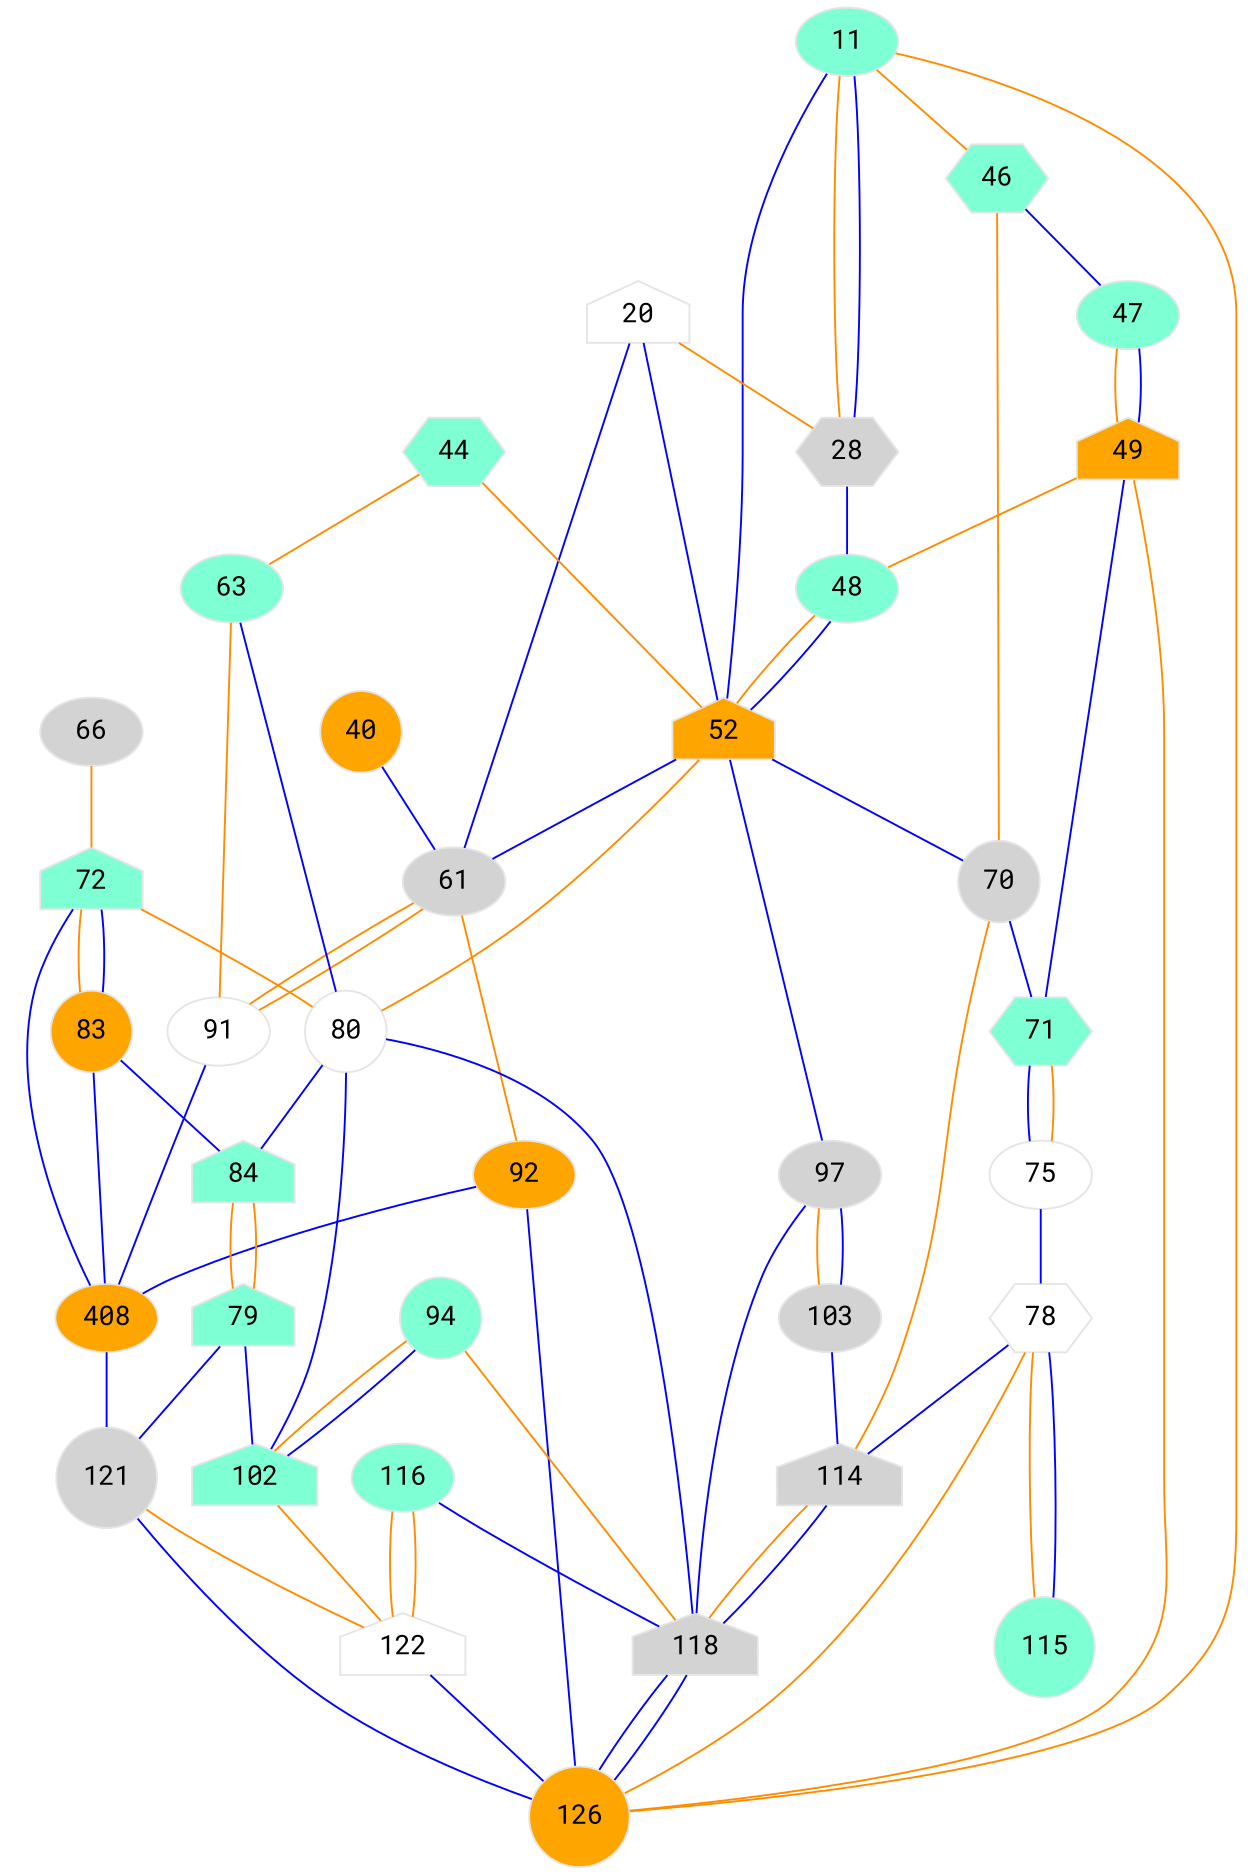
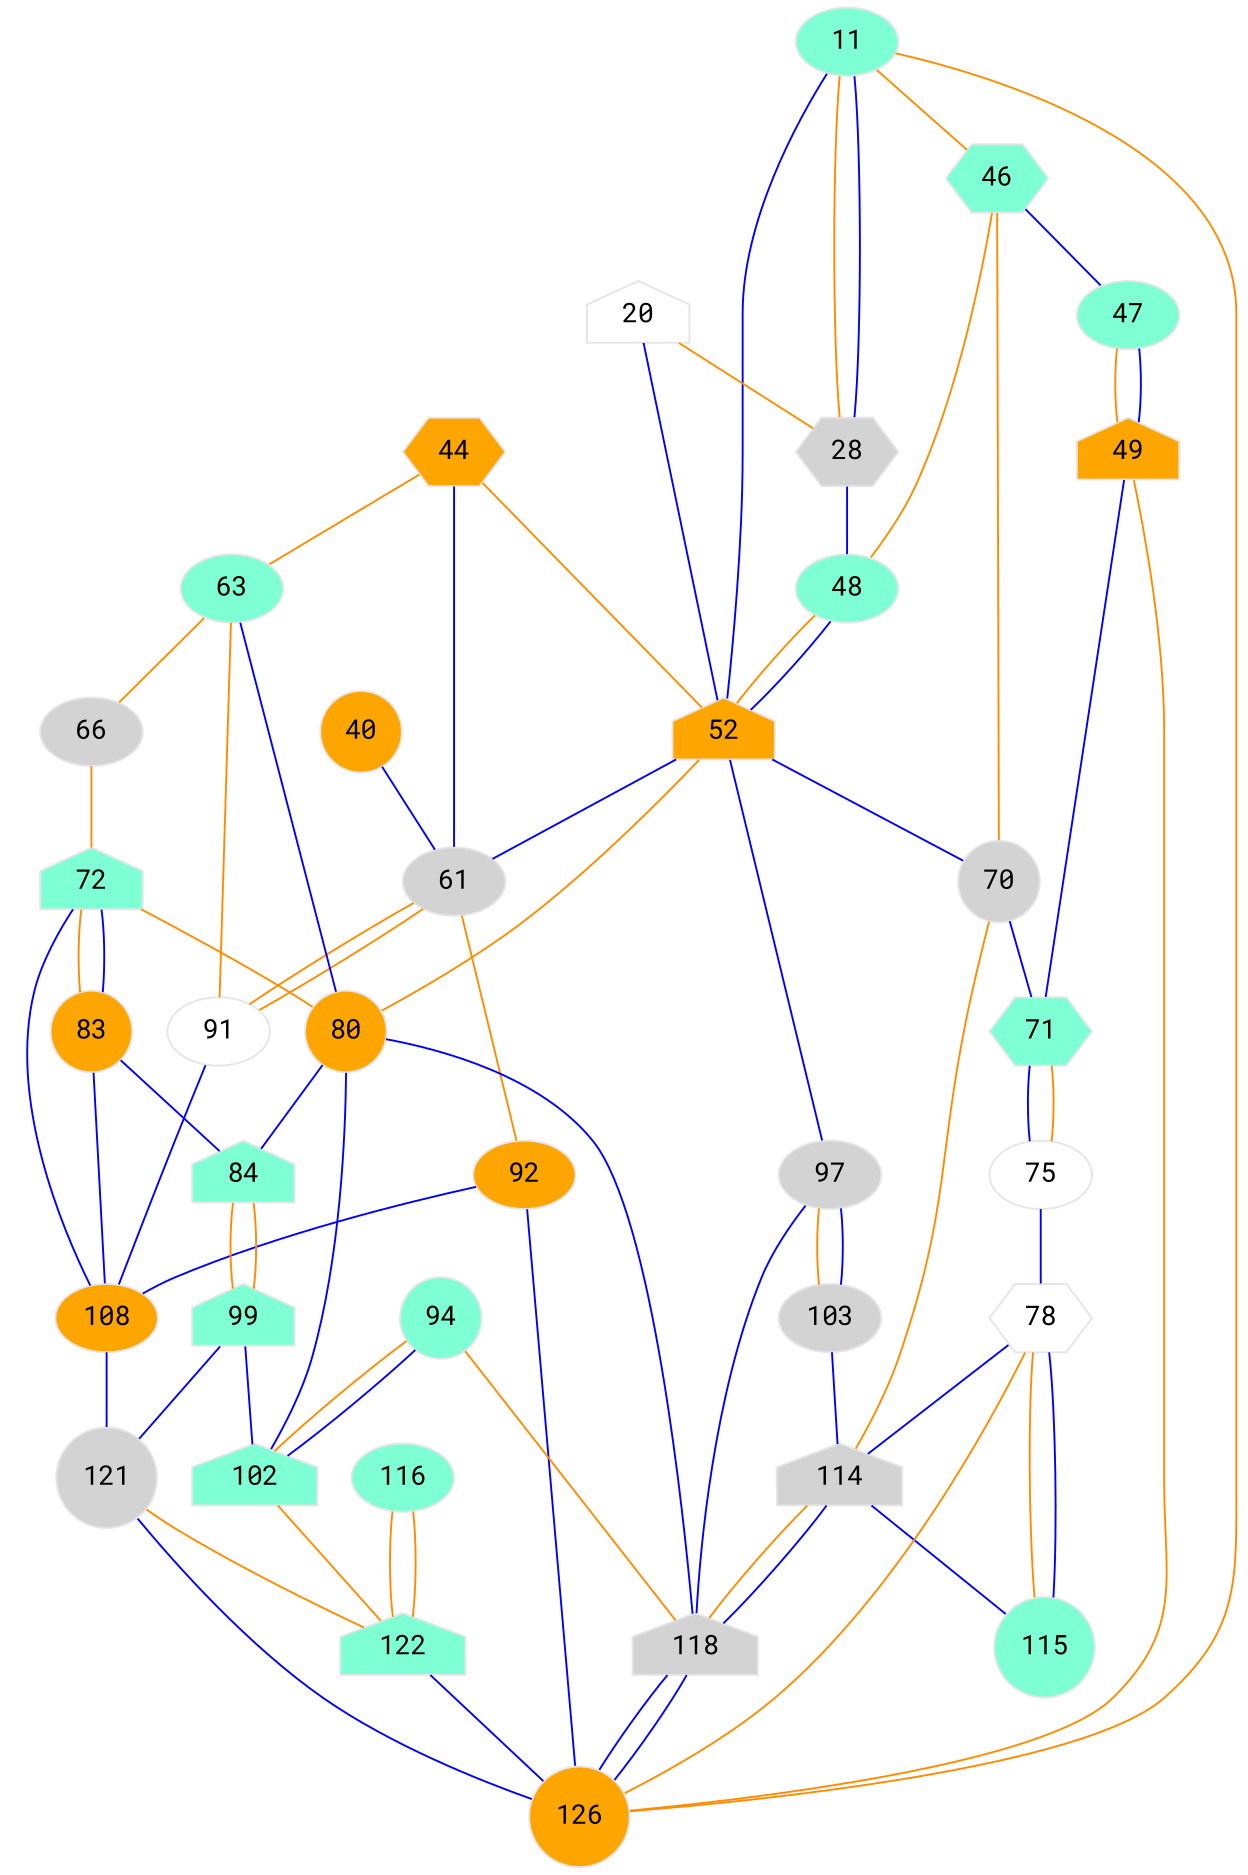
  graph {
    fontname="Roboto Mono"
    node [color=gray90 fillcolor=aquamarine fontname="Roboto Mono" shape=ellipse style=filled]
    edge [color=blue fontname="Roboto Mono"]
    11 [super="+10"]
    28 [fillcolor=lightgrey shape=hexagon super="+22"]
    46 [shape=hexagon super="+45+30+31"]
    52 [fillcolor=orange shape=house super="+51+35"]
    126 [fillcolor=orange shape=circle super="+125+79"]
    48 [super="+39"]
    47
    70 [fillcolor=lightgrey shape=circle super="+59+60"]
    61 [fillcolor=lightgrey super="+17+18+19+7+41+25"]
-   80 [fillcolor=white shape=circle super="+73+74"]
+   80 [fillcolor=orange shape=circle super="+73+74"]
    97 [fillcolor=lightgrey super="+88"]
    20 [fillcolor=white shape=house super="+15"]
    40 [fillcolor=orange shape=circle super="+33+32"]
    91 [fillcolor=white super="+85"]
    92 [fillcolor=orange super="+2"]
-   44 [shape=hexagon super="+37+43"]
+   44 [fillcolor=orange shape=hexagon super="+37+43"]
    63 [super="+58"]
    66 [fillcolor=lightgrey]
    49 [fillcolor=orange shape=house]
    71 [shape=hexagon super="+65"]
    114 [fillcolor=lightgrey shape=house super="+105+101"]
    75 [fillcolor=white]
    84 [shape=house]
    102 [shape=house super="+100+81+82"]
    118 [fillcolor=lightgrey shape=house super="+117+96+95"]
    103 [fillcolor=lightgrey super="+89"]
-   108 [fillcolor=orange super="+107+87+106" label=408]
+   108 [fillcolor=orange super="+107+87+106"]
    72 [shape=house super="+69+67"]
    83 [fillcolor=orange shape=circle]
    115 [shape=circle super="+113"]
    78 [fillcolor=white shape=hexagon super="+77"]
-   99 [shape=house label=79]
-   122 [fillcolor=white shape=house super="+111+112"]
+   99 [shape=house]
+   122 [shape=house super="+111+112"]
    121 [fillcolor=lightgrey shape=circle super="+119+120+110"]
    94 [shape=circle]
    116
    11 -- 28 [color=darkorange weight=3]
    11 -- 28
    11 -- 46 [color=darkorange]
    11 -- 52
    11 -- 126 [color=darkorange]
    28 -- 48 [weight=2]
-   49 -- 48 [color=darkorange weight=2]
+   46 -- 48 [color=darkorange weight=2]
    46 -- 47 [weight=2]
    46 -- 70 [color=darkorange]
    52 -- 70
    52 -- 61
    52 -- 80 [color=darkorange]
    52 -- 97
    48 -- 52 [color=darkorange weight=2]
    48 -- 52
    47 -- 49 [color=darkorange]
    47 -- 49
    70 -- 71 [weight=2]
    70 -- 114 [color=darkorange]
    61 -- 91 [color=darkorange weight=2]
    61 -- 91 [color=darkorange]
    61 -- 92 [color=darkorange weight=2]
    80 -- 84
    80 -- 102 [weight=2]
    80 -- 118
    97 -- 118
    97 -- 103 [color=darkorange weight=2]
    97 -- 103
    20 -- 28 [color=darkorange weight=2]
    20 -- 52 [weight=2]
    40 -- 61 [weight=3]
    91 -- 108 [weight=2]
    92 -- 126 [weight=3]
    92 -- 108
    44 -- 52 [color=darkorange weight=2]
-   20 -- 61 [weight=2]
+   44 -- 61 [weight=2]
    44 -- 63 [color=darkorange weight=2]
    63 -- 80
    63 -- 91 [color=darkorange]
+   63 -- 66 [color=darkorange weight=2]
    66 -- 72 [color=darkorange]
    49 -- 126 [color=darkorange]
    49 -- 71
    71 -- 75 [weight=2]
    71 -- 75 [color=darkorange]
    114 -- 118 [color=darkorange]
    114 -- 118
+   114 -- 115 [weight=2]
    75 -- 78
    84 -- 99 [color=darkorange]
    84 -- 99 [color=darkorange]
    102 -- 122 [color=darkorange]
    118 -- 126
    118 -- 126
    103 -- 114 [weight=2]
    108 -- 121 [weight=4]
    72 -- 80 [color=darkorange weight=2]
    72 -- 108
    72 -- 83 [color=darkorange]
    72 -- 83
    83 -- 84
    83 -- 108
    78 -- 126 [color=darkorange]
    78 -- 114
    78 -- 115 [color=darkorange weight=2]
    78 -- 115
    99 -- 102
    99 -- 121
    122 -- 126
    121 -- 126 [weight=2]
    121 -- 122 [color=darkorange]
    94 -- 102 [color=darkorange weight=2]
    94 -- 102
    94 -- 118 [color=darkorange]
-   116 -- 118
    116 -- 122 [color=darkorange weight=2]
    116 -- 122 [color=darkorange]
  }
